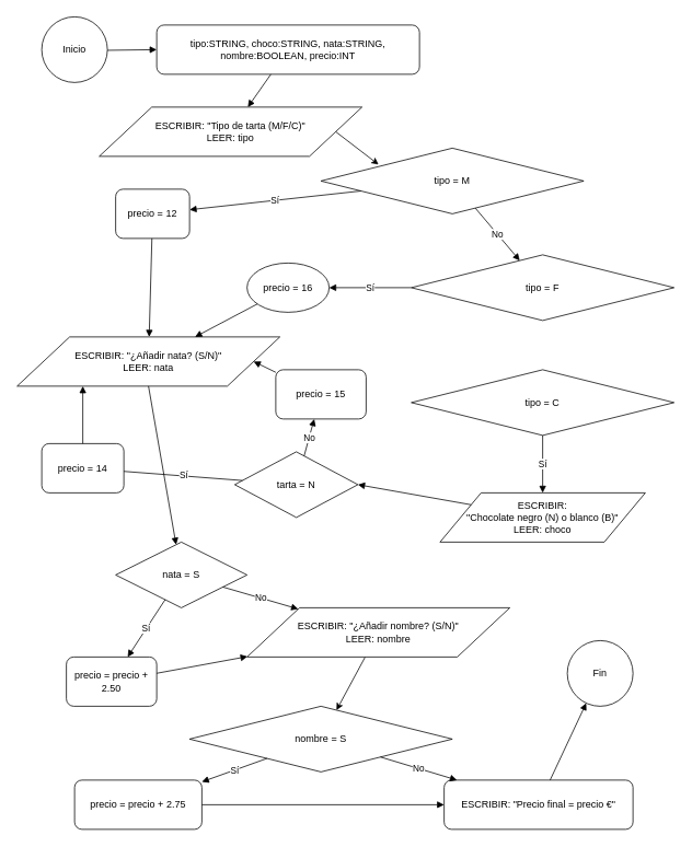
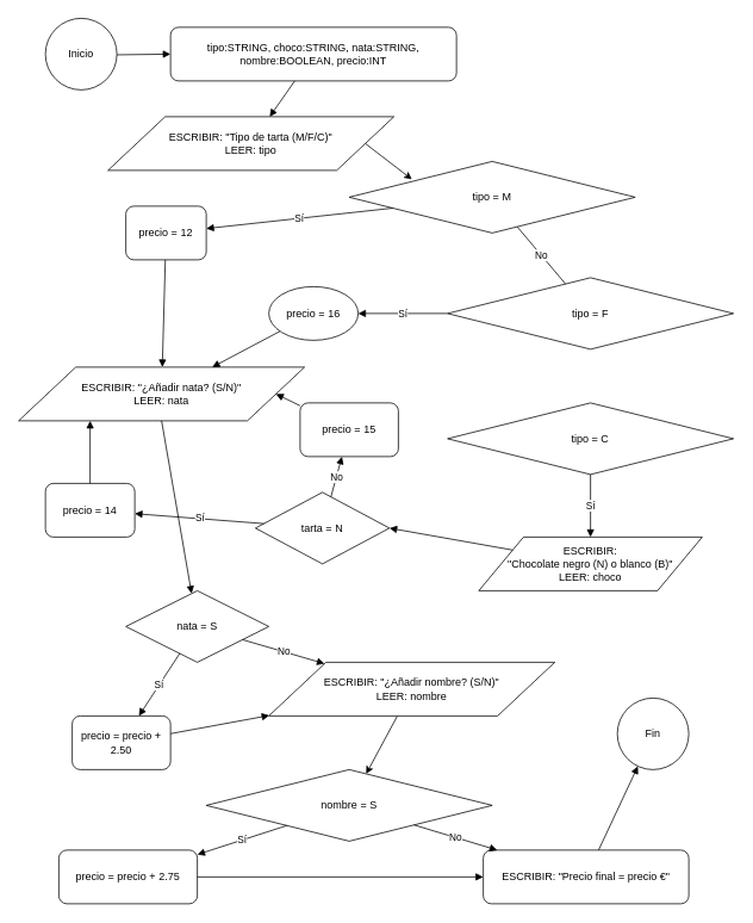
  <mxCell id="0" />
  <mxCell id="1" parent="0" />
  <mxCell id="2" value="Inicio" style="ellipse;whiteSpace=wrap;html=1;aspect=fixed;" parent="1" vertex="1"><mxGeometry x="50" y="20" width="80" height="80" as="geometry" /></mxCell>
  <mxCell id="3" value="tipo:STRING, choco:STRING, nata:STRING, nombre:BOOLEAN, precio:INT" style="rounded=1;whiteSpace=wrap;html=1;" parent="1" vertex="1"><mxGeometry x="190" y="30" width="320" height="60" as="geometry" /></mxCell>
  <mxCell id="4" style="edgeStyle=none;html=1;exitX=1;exitY=0.5;exitDx=0;exitDy=0;entryX=0.219;entryY=0.25;entryDx=0;entryDy=0;entryPerimeter=0;" parent="1" source="5" target="6" edge="1"><mxGeometry relative="1" as="geometry" /></mxCell>
  <mxCell id="5" value="ESCRIBIR: &quot;Tipo de tarta (M/F/C)&quot;&lt;br&gt;LEER: tipo" style="shape=parallelogram;perimeter=parallelogramPerimeter;whiteSpace=wrap;html=1;" parent="1" vertex="1"><mxGeometry x="120" y="130" width="320" height="60" as="geometry" /></mxCell>
  <mxCell id="6" value="tipo = M" style="rhombus;whiteSpace=wrap;html=1;" parent="1" vertex="1"><mxGeometry x="390" y="180" width="320" height="80" as="geometry" /></mxCell>
  <mxCell id="7" value="precio = 12" style="rounded=1;whiteSpace=wrap;html=1;" parent="1" vertex="1"><mxGeometry x="140" y="230" width="90" height="60" as="geometry" /></mxCell>
  <mxCell id="8" value="tipo = F" style="rhombus;whiteSpace=wrap;html=1;" parent="1" vertex="1"><mxGeometry x="500" y="310" width="320" height="80" as="geometry" /></mxCell>
  <mxCell id="9" value="precio = 16" style="ellipse;whiteSpace=wrap;html=1;" parent="1" vertex="1"><mxGeometry x="300" y="320" width="100" height="60" as="geometry" /></mxCell>
  <mxCell id="10" value="tipo = C" style="rhombus;whiteSpace=wrap;html=1;" parent="1" vertex="1"><mxGeometry x="500" y="450" width="320" height="80" as="geometry" /></mxCell>
  <mxCell id="11" value="ESCRIBIR: &lt;br&gt;&quot;Chocolate negro (N) o blanco (B)&quot;&lt;br&gt;LEER: choco" style="shape=parallelogram;perimeter=parallelogramPerimeter;whiteSpace=wrap;html=1;" parent="1" vertex="1"><mxGeometry x="535" y="600" width="250" height="60" as="geometry" /></mxCell>
  <mxCell id="12" value="tarta = N" style="rhombus;whiteSpace=wrap;html=1;" parent="1" vertex="1"><mxGeometry x="285" y="550" width="150" height="80" as="geometry" /></mxCell>
  <mxCell id="13" value="precio = 14" style="rounded=1;whiteSpace=wrap;html=1;" parent="1" vertex="1"><mxGeometry x="50" y="540" width="100" height="60" as="geometry" /></mxCell>
  <mxCell id="14" value="precio = 15" style="rounded=1;whiteSpace=wrap;html=1;" parent="1" vertex="1"><mxGeometry x="335" y="450" width="110" height="60" as="geometry" /></mxCell>
  <mxCell id="15" value="ESCRIBIR: &quot;¿Añadir nata? (S/N)&quot;&lt;br&gt;LEER: nata" style="shape=parallelogram;perimeter=parallelogramPerimeter;whiteSpace=wrap;html=1;" parent="1" vertex="1"><mxGeometry x="20" y="410" width="320" height="60" as="geometry" /></mxCell>
  <mxCell id="16" value="nata = S" style="rhombus;whiteSpace=wrap;html=1;" parent="1" vertex="1"><mxGeometry x="140" y="660" width="160" height="80" as="geometry" /></mxCell>
  <mxCell id="17" value="precio = precio + 2.50" style="rounded=1;whiteSpace=wrap;html=1;" parent="1" vertex="1"><mxGeometry x="80" y="800" width="110" height="60" as="geometry" /></mxCell>
  <mxCell id="18" value="" style="edgeStyle=none;html=1;" parent="1" source="19" target="20" edge="1"><mxGeometry relative="1" as="geometry" /></mxCell>
  <mxCell id="19" value="ESCRIBIR: &quot;¿Añadir nombre? (S/N)&quot;&lt;br&gt;LEER: nombre" style="shape=parallelogram;perimeter=parallelogramPerimeter;whiteSpace=wrap;html=1;" parent="1" vertex="1"><mxGeometry x="300" y="740" width="320" height="60" as="geometry" /></mxCell>
  <mxCell id="20" value="nombre = S" style="rhombus;whiteSpace=wrap;html=1;" parent="1" vertex="1"><mxGeometry x="230" y="860" width="320" height="80" as="geometry" /></mxCell>
- <mxCell id="21" value="precio = precio + 2.75" style="rounded=1;whiteSpace=wrap;html=1;" parent="1" vertex="1"><mxGeometry x="90" y="950" width="155" height="60" as="geometry" /></mxCell>
+ <mxCell id="21" value="precio = precio + 2.75" style="rounded=1;whiteSpace=wrap;html=1;" parent="1" vertex="1"><mxGeometry x="65" y="950" width="155" height="60" as="geometry" /></mxCell>
  <mxCell id="22" value="ESCRIBIR: &quot;Precio final = precio €&quot;" style="rounded=1;whiteSpace=wrap;html=1;" parent="1" vertex="1"><mxGeometry x="540" y="950" width="230" height="60" as="geometry" /></mxCell>
  <mxCell id="23" value="Fin" style="ellipse;whiteSpace=wrap;html=1;aspect=fixed;" parent="1" vertex="1"><mxGeometry x="690" y="780" width="80" height="80" as="geometry" /></mxCell>
  <mxCell id="24" value="" style="endArrow=block;rounded=1;html=1;" parent="1" source="2" target="3" edge="1"><mxGeometry relative="1" as="geometry" /></mxCell>
  <mxCell id="25" value="" style="endArrow=block;rounded=1;html=1;" parent="1" source="3" target="5" edge="1"><mxGeometry relative="1" as="geometry" /></mxCell>
  <mxCell id="26" value="Sí" style="endArrow=block;rounded=1;html=1;" parent="1" source="6" target="7" edge="1"><mxGeometry relative="1" as="geometry" /></mxCell>
- <mxCell id="27" value="No" style="endArrow=block;rounded=1;html=1;" parent="1" source="6" target="8" edge="1"><mxGeometry relative="1" as="geometry" /></mxCell>
+ <mxCell id="27" value="No" style="endArrow=none;rounded=1;html=1;" parent="1" source="6" target="8" edge="1"><mxGeometry relative="1" as="geometry" /></mxCell>
  <mxCell id="28" value="Sí" style="endArrow=block;rounded=1;html=1;" parent="1" source="8" target="9" edge="1"><mxGeometry relative="1" as="geometry" /></mxCell>
  <mxCell id="29" value="Sí" style="endArrow=block;rounded=1;html=1;" parent="1" source="10" target="11" edge="1"><mxGeometry relative="1" as="geometry" /></mxCell>
  <mxCell id="30" value="" style="endArrow=block;rounded=1;html=1;entryX=1;entryY=0.5;entryDx=0;entryDy=0;" parent="1" source="11" target="12" edge="1"><mxGeometry relative="1" as="geometry"><mxPoint x="620" y="690" as="targetPoint" /></mxGeometry></mxCell>
- <mxCell id="31" value="Sí" style="endArrow=none;rounded=1;html=1;" parent="1" source="12" target="13" edge="1"><mxGeometry relative="1" as="geometry" /></mxCell>
+ <mxCell id="31" value="Sí" style="endArrow=block;rounded=1;html=1;" parent="1" source="12" target="13" edge="1"><mxGeometry relative="1" as="geometry" /></mxCell>
  <mxCell id="32" value="No" style="endArrow=block;rounded=1;html=1;" parent="1" source="12" target="14" edge="1"><mxGeometry relative="1" as="geometry" /></mxCell>
  <mxCell id="33" value="" style="endArrow=block;rounded=1;html=1;" parent="1" source="7" target="15" edge="1"><mxGeometry relative="1" as="geometry" /></mxCell>
  <mxCell id="34" value="" style="endArrow=block;rounded=1;html=1;" parent="1" source="9" target="15" edge="1"><mxGeometry relative="1" as="geometry" /></mxCell>
  <mxCell id="35" value="" style="endArrow=block;rounded=1;html=1;entryX=0.25;entryY=1;entryDx=0;entryDy=0;" parent="1" source="13" target="15" edge="1"><mxGeometry relative="1" as="geometry" /></mxCell>
  <mxCell id="36" value="" style="endArrow=block;rounded=1;html=1;entryX=1;entryY=0.5;entryDx=0;entryDy=0;" parent="1" source="14" target="15" edge="1"><mxGeometry relative="1" as="geometry" /></mxCell>
  <mxCell id="37" value="" style="endArrow=block;rounded=1;html=1;exitX=0.5;exitY=1;exitDx=0;exitDy=0;" parent="1" source="15" target="16" edge="1"><mxGeometry relative="1" as="geometry"><mxPoint x="215.263" y="570" as="sourcePoint" /></mxGeometry></mxCell>
  <mxCell id="38" value="Sí" style="endArrow=block;rounded=1;html=1;" parent="1" source="16" target="17" edge="1"><mxGeometry relative="1" as="geometry" /></mxCell>
  <mxCell id="39" value="No" style="endArrow=block;rounded=1;html=1;" parent="1" source="16" target="19" edge="1"><mxGeometry relative="1" as="geometry" /></mxCell>
  <mxCell id="40" value="" style="endArrow=block;rounded=1;html=1;" parent="1" source="17" target="19" edge="1"><mxGeometry relative="1" as="geometry" /></mxCell>
  <mxCell id="41" value="Sí" style="endArrow=block;rounded=1;html=1;" parent="1" source="20" target="21" edge="1"><mxGeometry relative="1" as="geometry" /></mxCell>
  <mxCell id="42" value="No" style="endArrow=block;rounded=1;html=1;" parent="1" source="20" target="22" edge="1"><mxGeometry relative="1" as="geometry" /></mxCell>
  <mxCell id="43" value="" style="endArrow=block;rounded=1;html=1;" parent="1" source="21" target="22" edge="1"><mxGeometry relative="1" as="geometry" /></mxCell>
  <mxCell id="44" value="" style="endArrow=block;rounded=1;html=1;" parent="1" source="22" target="23" edge="1"><mxGeometry relative="1" as="geometry" /></mxCell>
